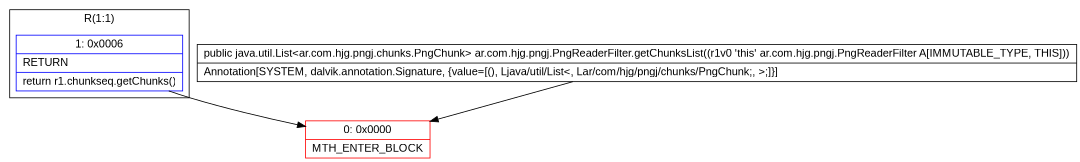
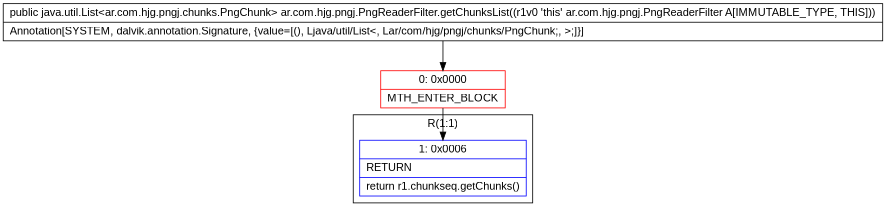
  digraph {
    fontname="Liberation Sans"
    node [shape=record fontname="Liberation Sans"]
    edge [fontname="Liberation Sans"]
    n1 [color=blue label="{1\:\ 0x0006|RETURN\l|return r1.chunkseq.getChunks()\l}"]
    n2 [color=red label="{0\:\ 0x0000|MTH_ENTER_BLOCK\l}"]
    n3 [label="{public java.util.List\<ar.com.hjg.pngj.chunks.PngChunk\> ar.com.hjg.pngj.PngReaderFilter.getChunksList((r1v0 'this' ar.com.hjg.pngj.PngReaderFilter A[IMMUTABLE_TYPE, THIS]))  | Annotation[SYSTEM, dalvik.annotation.Signature, \{value=[(), Ljava\/util\/List\<, Lar\/com\/hjg\/pngj\/chunks\/PngChunk;, \>;]\}]\l}"]
    subgraph cluster_1 {
      label="R(1:1)"
      n1
    }
-   n1 -> n2
+   n2 -> n1
    n3 -> n2
  }
